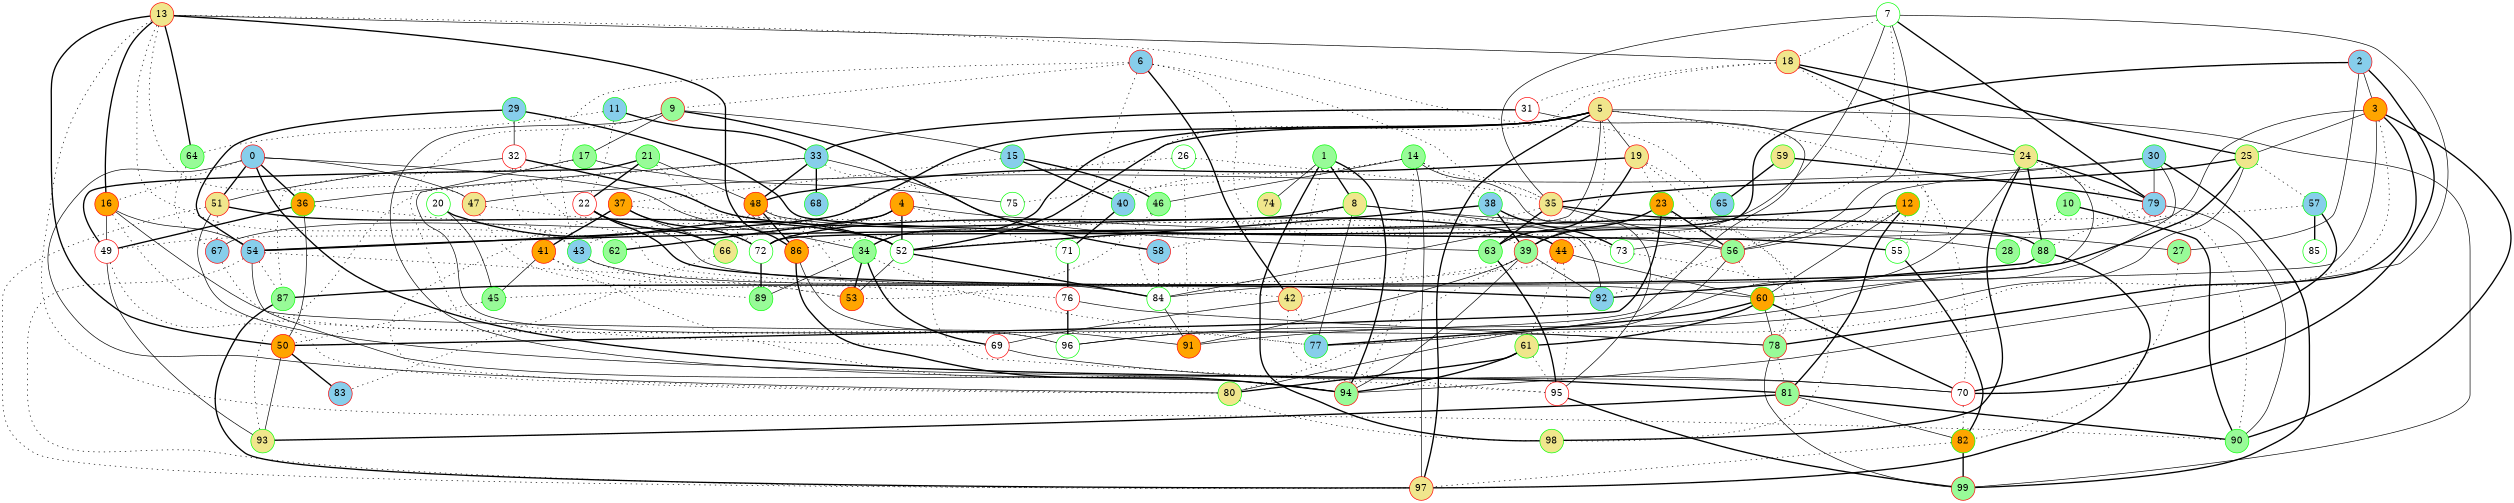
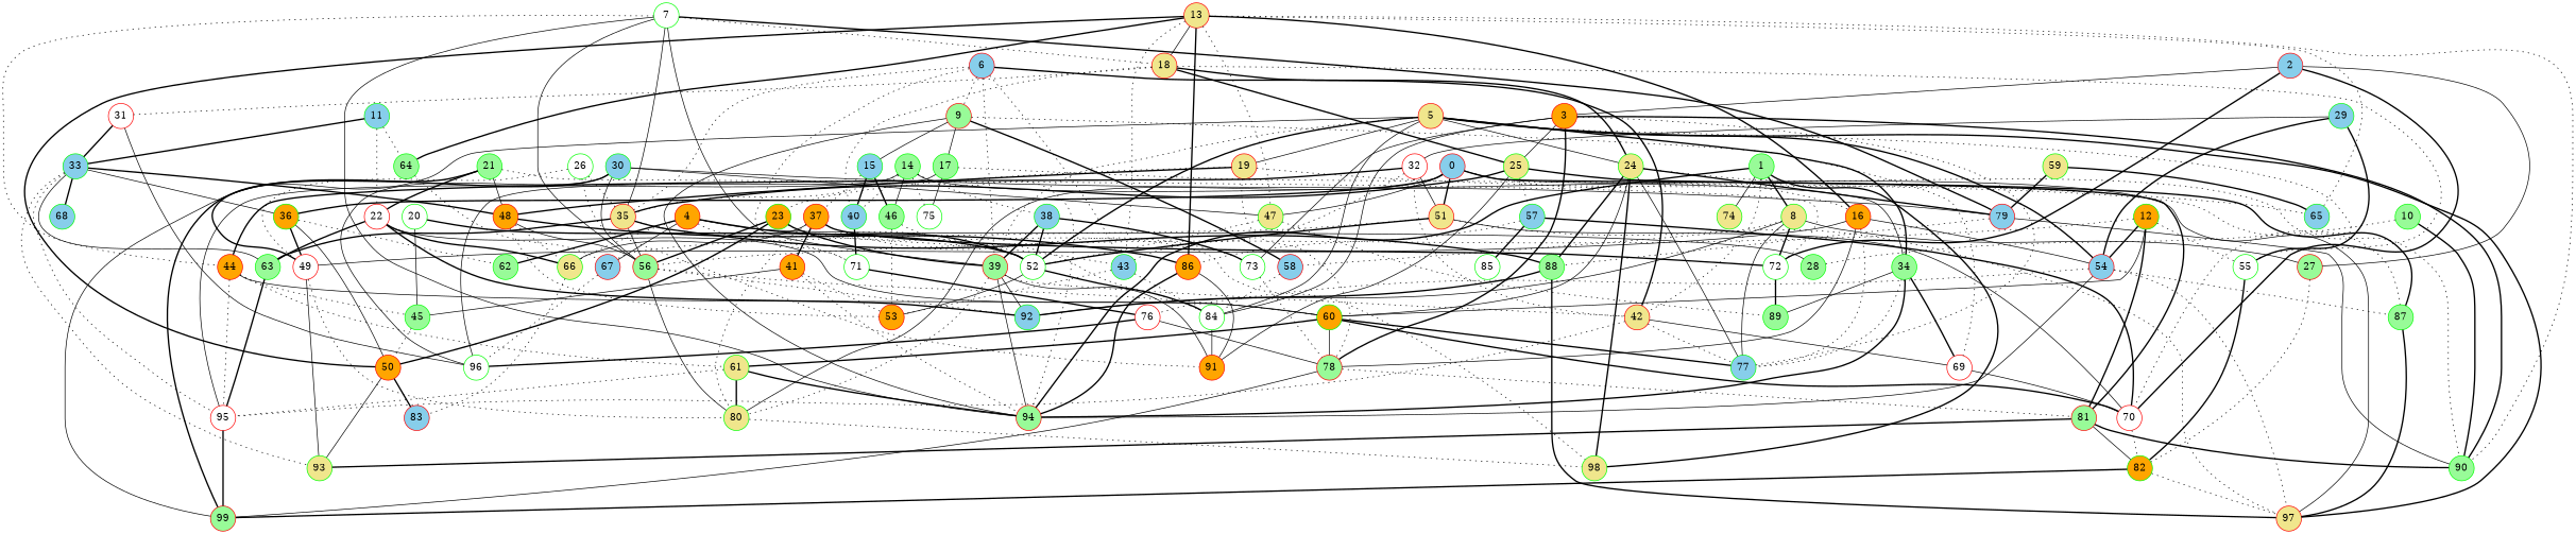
  graph {
    node [color=green fillcolor=palegreen fixedsize=true shape=circle style=filled]
    edge [style=dotted]
    0 [color=red fillcolor=skyblue]
    16 [color=red fillcolor=orange]
    80 [fillcolor=khaki]
    81 [color=red]
    34
    51 [color=red fillcolor=khaki]
    36 [fillcolor=orange]
-   47 [color=red fillcolor=khaki]
+   47 [fillcolor=khaki]
    49 [color=red fillcolor=white]
    54 [color=red fillcolor=skyblue]
    78 [color=red]
    77 [fillcolor=skyblue]
    98 [fillcolor=khaki]
    93 [fillcolor=khaki]
    82 [fillcolor=orange]
    90
    94 [color=red]
    69 [color=red fillcolor=white]
    89
    97 [color=red fillcolor=khaki]
    70 [color=red fillcolor=white]
    67 [color=red fillcolor=skyblue]
    52 [fillcolor=white]
    50 [color=red fillcolor=orange]
    62
    87
    76 [color=red fillcolor=white]
    99 [color=red]
    96 [fillcolor=white]
    84 [fillcolor=white]
    53 [color=red fillcolor=orange]
    91 [color=red fillcolor=orange]
    83 [color=red fillcolor=skyblue]
    1
    8 [fillcolor=khaki]
    42 [color=red fillcolor=khaki]
    74 [fillcolor=khaki]
    72 [fillcolor=white]
    58 [color=red fillcolor=skyblue]
    27 [color=red]
    92 [fillcolor=skyblue]
    95 [color=red fillcolor=white]
    2 [color=red fillcolor=skyblue]
    3 [color=red fillcolor=orange]
    25 [fillcolor=khaki]
    73 [fillcolor=white]
    35 [color=red fillcolor=khaki]
    57 [fillcolor=skyblue]
    56 [color=red]
    88
    63
    85 [fillcolor=white]
    86 [color=red fillcolor=orange]
    60 [fillcolor=orange]
    61 [fillcolor=khaki]
    4 [color=red fillcolor=orange]
    66 [fillcolor=khaki]
    71 [fillcolor=white]
    43 [fillcolor=skyblue]
    28
    5 [color=red fillcolor=khaki]
    19 [color=red fillcolor=khaki]
    39 [color=red]
    24 [fillcolor=khaki]
    48 [color=red fillcolor=orange]
    65 [fillcolor=skyblue]
    23 [fillcolor=orange]
    79 [color=red fillcolor=skyblue]
    6 [color=red fillcolor=skyblue]
    9 [color=red]
    17
    15 [fillcolor=skyblue]
    75 [fillcolor=white]
    37 [color=red fillcolor=orange]
    40 [fillcolor=skyblue]
    46
    41 [color=red fillcolor=orange]
    45
    7 [fillcolor=white]
    18 [color=red fillcolor=khaki]
    44 [color=red fillcolor=orange]
    55 [fillcolor=white]
    31 [color=red fillcolor=white]
    33 [fillcolor=skyblue]
    68 [fillcolor=skyblue]
    10
    11 [fillcolor=skyblue]
    64
    22 [color=red fillcolor=white]
    12 [fillcolor=orange]
    13 [color=red fillcolor=khaki]
    14
    38 [fillcolor=skyblue]
    20 [fillcolor=white]
    21
    26 [fillcolor=white]
    29 [fillcolor=skyblue]
    32 [color=red fillcolor=white]
    30 [fillcolor=skyblue]
    59 [fillcolor=khaki]
    0 -- 16
    0 -- 80 [style=solid]
    0 -- 81 [style=bold]
    0 -- 34 [style=solid]
    0 -- 51 [style=bold]
    0 -- 36 [style=bold]
    0 -- 47 [style=solid]
    16 -- 49 [style=solid]
    16 -- 54 [style=solid]
    16 -- 78 [style=solid]
    16 -- 77
    80 -- 98
    81 -- 93 [style=bold]
    81 -- 82 [style=solid]
    81 -- 90 [style=bold]
    34 -- 77
-   34 -- 53 [style=bold]
+   34 -- 94 [style=bold]
    34 -- 69 [style=bold]
    34 -- 89 [style=solid]
    51 -- 97
    51 -- 70 [style=solid]
    51 -- 67
    51 -- 52 [style=bold]
    36 -- 49 [style=bold]
    36 -- 50 [style=solid]
    36 -- 62
    47 -- 89
    47 -- 52
    49 -- 80
    49 -- 93 [style=solid]
    54 -- 94 [style=solid]
    54 -- 97
    54 -- 87
    54 -- 76
    78 -- 81
    78 -- 99 [style=solid]
    82 -- 97
    82 -- 99 [style=bold]
    69 -- 70 [style=solid]
    70 -- 82
    67 -- 96
    52 -- 84 [style=bold]
    52 -- 53 [style=solid]
    50 -- 93 [style=solid]
    50 -- 83 [style=bold]
    87 -- 97 [style=bold]
    76 -- 78 [style=solid]
    76 -- 96 [style=bold]
    84 -- 91 [style=solid]
    1 -- 98 [style=bold]
    1 -- 94 [style=bold]
    1 -- 8 [style=bold]
    1 -- 42
    1 -- 74 [style=solid]
    8 -- 77 [style=solid]
    8 -- 72 [style=bold]
    8 -- 58
    8 -- 27 [style=solid]
    8 -- 92 [style=solid]
    42 -- 77
    42 -- 69 [style=solid]
    42 -- 95
    72 -- 89 [style=bold]
    58 -- 84
    27 -- 82
    95 -- 99 [style=bold]
    2 -- 70 [style=bold]
    2 -- 72 [style=bold]
    2 -- 27 [style=solid]
    2 -- 3 [style=solid]
    3 -- 78 [style=bold]
    3 -- 77
    3 -- 90 [style=bold]
    3 -- 84 [style=solid]
    3 -- 25 [style=solid]
    3 -- 73 [style=solid]
    25 -- 87 [style=bold]
    25 -- 91 [style=solid]
    25 -- 35 [style=bold]
    25 -- 57
    73 -- 78
    35 -- 52
    35 -- 56 [style=solid]
    35 -- 88 [style=bold]
    35 -- 63 [style=bold]
    57 -- 70 [style=bold]
    57 -- 85 [style=bold]
    57 -- 86
    56 -- 80 [style=solid]
    56 -- 92
    56 -- 60
    88 -- 97 [style=bold]
    88 -- 92 [style=bold]
    63 -- 95 [style=bold]
    86 -- 94 [style=bold]
    86 -- 91 [style=solid]
    60 -- 78 [style=solid]
    60 -- 77 [style=bold]
    60 -- 70 [style=bold]
    60 -- 61 [style=bold]
    61 -- 80 [style=bold]
    61 -- 94 [style=bold]
    61 -- 95
    4 -- 67 [style=solid]
    4 -- 52 [style=bold]
    4 -- 62 [style=bold]
    4 -- 66
    4 -- 71
    4 -- 43
    4 -- 28 [style=solid]
    66 -- 83
    71 -- 76 [style=bold]
-   43 -- 84 [style=solid]
+   43 -- 84
    43 -- 53
    5 -- 34 [style=bold]
    5 -- 54 [style=bold]
    5 -- 97 [style=bold]
    5 -- 70
    5 -- 52 [style=bold]
    5 -- 99 [style=solid]
    5 -- 84 [style=solid]
    5 -- 19 [style=solid]
    5 -- 39
    5 -- 24 [style=solid]
    19 -- 78
-   19 -- 63 [style=bold]
+   22 -- 63 [style=bold]
    19 -- 48 [style=bold]
    19 -- 65
    19 -- 23
    39 -- 80
    39 -- 94 [style=solid]
    39 -- 91 [style=solid]
    39 -- 42
    39 -- 92 [style=solid]
    24 -- 77 [style=solid]
    24 -- 98 [style=bold]
    24 -- 90
    24 -- 88 [style=bold]
    24 -- 60 [style=solid]
    24 -- 79 [style=bold]
    48 -- 53
    48 -- 56 [style=solid]
    48 -- 86 [style=bold]
    48 -- 66
    23 -- 98
    23 -- 50 [style=bold]
    23 -- 56 [style=bold]
    23 -- 39 [style=bold]
    79 -- 90 [style=solid]
    79 -- 88
    6 -- 42 [style=bold]
    6 -- 35
    6 -- 71
    6 -- 43
    6 -- 39
    6 -- 9
    9 -- 94 [style=solid]
    9 -- 69
    9 -- 58 [style=bold]
    9 -- 17 [style=solid]
    9 -- 15 [style=solid]
    17 -- 87
    17 -- 96 [style=solid]
    17 -- 75 [style=solid]
    15 -- 37
    15 -- 40 [style=bold]
    15 -- 46 [style=bold]
    37 -- 80
    37 -- 72 [style=bold]
    37 -- 73
    37 -- 66 [style=solid]
    37 -- 41 [style=bold]
    40 -- 71 [style=bold]
    46 -- 84
    46 -- 53
    41 -- 94
    41 -- 53
    41 -- 45 [style=solid]
    45 -- 50
    7 -- 94 [style=solid]
    7 -- 35 [style=solid]
    7 -- 56 [style=solid]
    7 -- 39 [style=solid]
    7 -- 79 [style=bold]
    7 -- 18
    7 -- 44
    18 -- 25 [style=bold]
    18 -- 24 [style=bold]
    18 -- 40
    18 -- 55
    18 -- 31
    44 -- 95
    44 -- 60 [style=solid]
    44 -- 61
    44 -- 45
    55 -- 82 [style=bold]
    31 -- 96 [style=solid]
    31 -- 33 [style=bold]
    33 -- 36 [style=solid]
    33 -- 93
    33 -- 95
    33 -- 63 [style=solid]
    33 -- 48 [style=bold]
    33 -- 68 [style=bold]
    10 -- 90 [style=bold]
    10 -- 28
    11 -- 33 [style=bold]
    11 -- 64
    11 -- 22
    64 -- 67
    22 -- 92 [style=bold]
    22 -- 60 [style=solid]
    22 -- 66 [style=bold]
    12 -- 81 [style=bold]
    12 -- 54 [style=bold]
    12 -- 56
    12 -- 60 [style=solid]
    12 -- 55
    13 -- 16 [style=bold]
    13 -- 47
    13 -- 90
    13 -- 50 [style=bold]
    13 -- 86 [style=bold]
    13 -- 43
    13 -- 65
    13 -- 18 [style=solid]
    13 -- 64 [style=bold]
    14 -- 94
    14 -- 97 [style=solid]
    14 -- 95 [style=solid]
    14 -- 35
    14 -- 75
    14 -- 40
    14 -- 46 [style=solid]
    14 -- 38
    38 -- 52 [style=bold]
    38 -- 73 [style=bold]
    38 -- 39 [style=bold]
    20 -- 52 [style=bold]
    20 -- 45 [style=solid]
    21 -- 49 [style=bold]
    21 -- 72
    21 -- 48 [style=solid]
    21 -- 22 [style=bold]
    26 -- 49
    26 -- 91
    26 -- 35
    29 -- 54 [style=bold]
    29 -- 55 [style=bold]
    29 -- 32 [style=solid]
    32 -- 51 [style=solid]
    32 -- 42
    32 -- 43
    32 -- 44 [style=bold]
    30 -- 47 [style=solid]
    30 -- 99 [style=bold]
    30 -- 96 [style=solid]
    30 -- 56 [style=solid]
    30 -- 79 [style=solid]
    59 -- 65 [style=bold]
    59 -- 79 [style=bold]
  }
